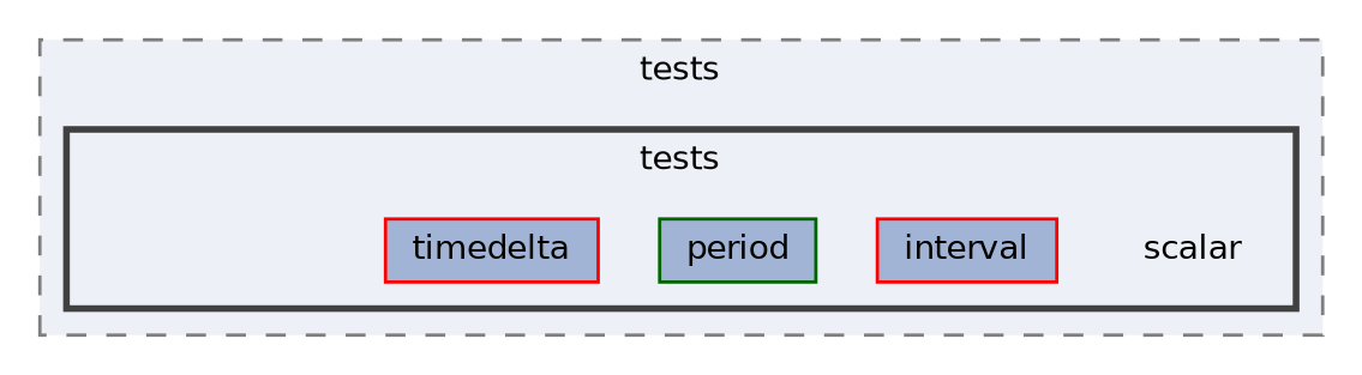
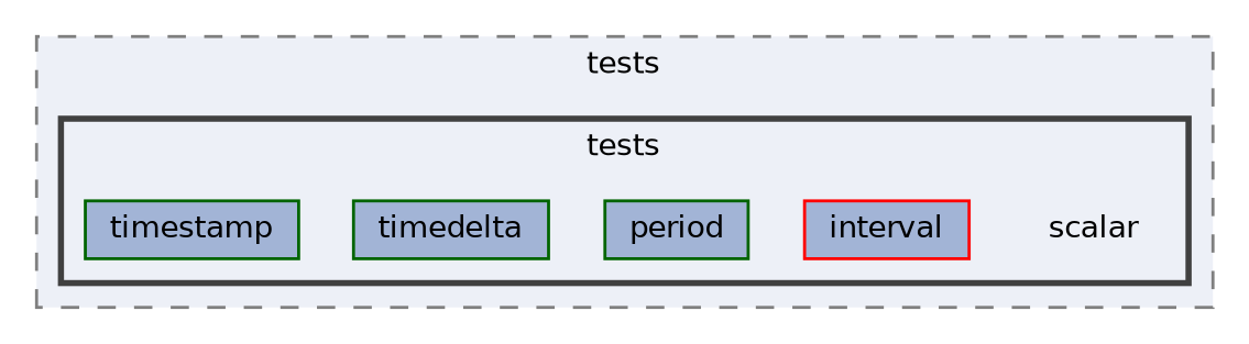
  digraph {
    compound=true
    node [fontname=Helvetica fontsize=10 shape=box color=red fillcolor="#a2b4d6" style=filled]
    n1 [height=0.2 label=scalar shape=plaintext width=0.4 color=blue fillcolor="" style=""]
    n2 [height=0.2 label=interval width=0.4]
    n3 [color=darkgreen height=0.2 label=period width=0.4]
-   n4 [height=0.2 label=timedelta width=0.4]
+   n4 [color=darkgreen height=0.2 label=timedelta width=0.4]
+   n5 [color=darkgreen height=0.2 label=timestamp width=0.4]
    subgraph cluster_1 {
      bgcolor="#edf0f7"
      fontname=Helvetica
      fontsize=10
      label=tests
      pencolor=grey50
      style="filled,dashed"
      subgraph cluster_2 {
        bgcolor="#edf0f7"
        fontname=Helvetica
        fontsize=10
        pencolor=grey25
        style="filled,bold"
        n1
        n2
        n3
        n4
+       n5
      }
    }
  }
